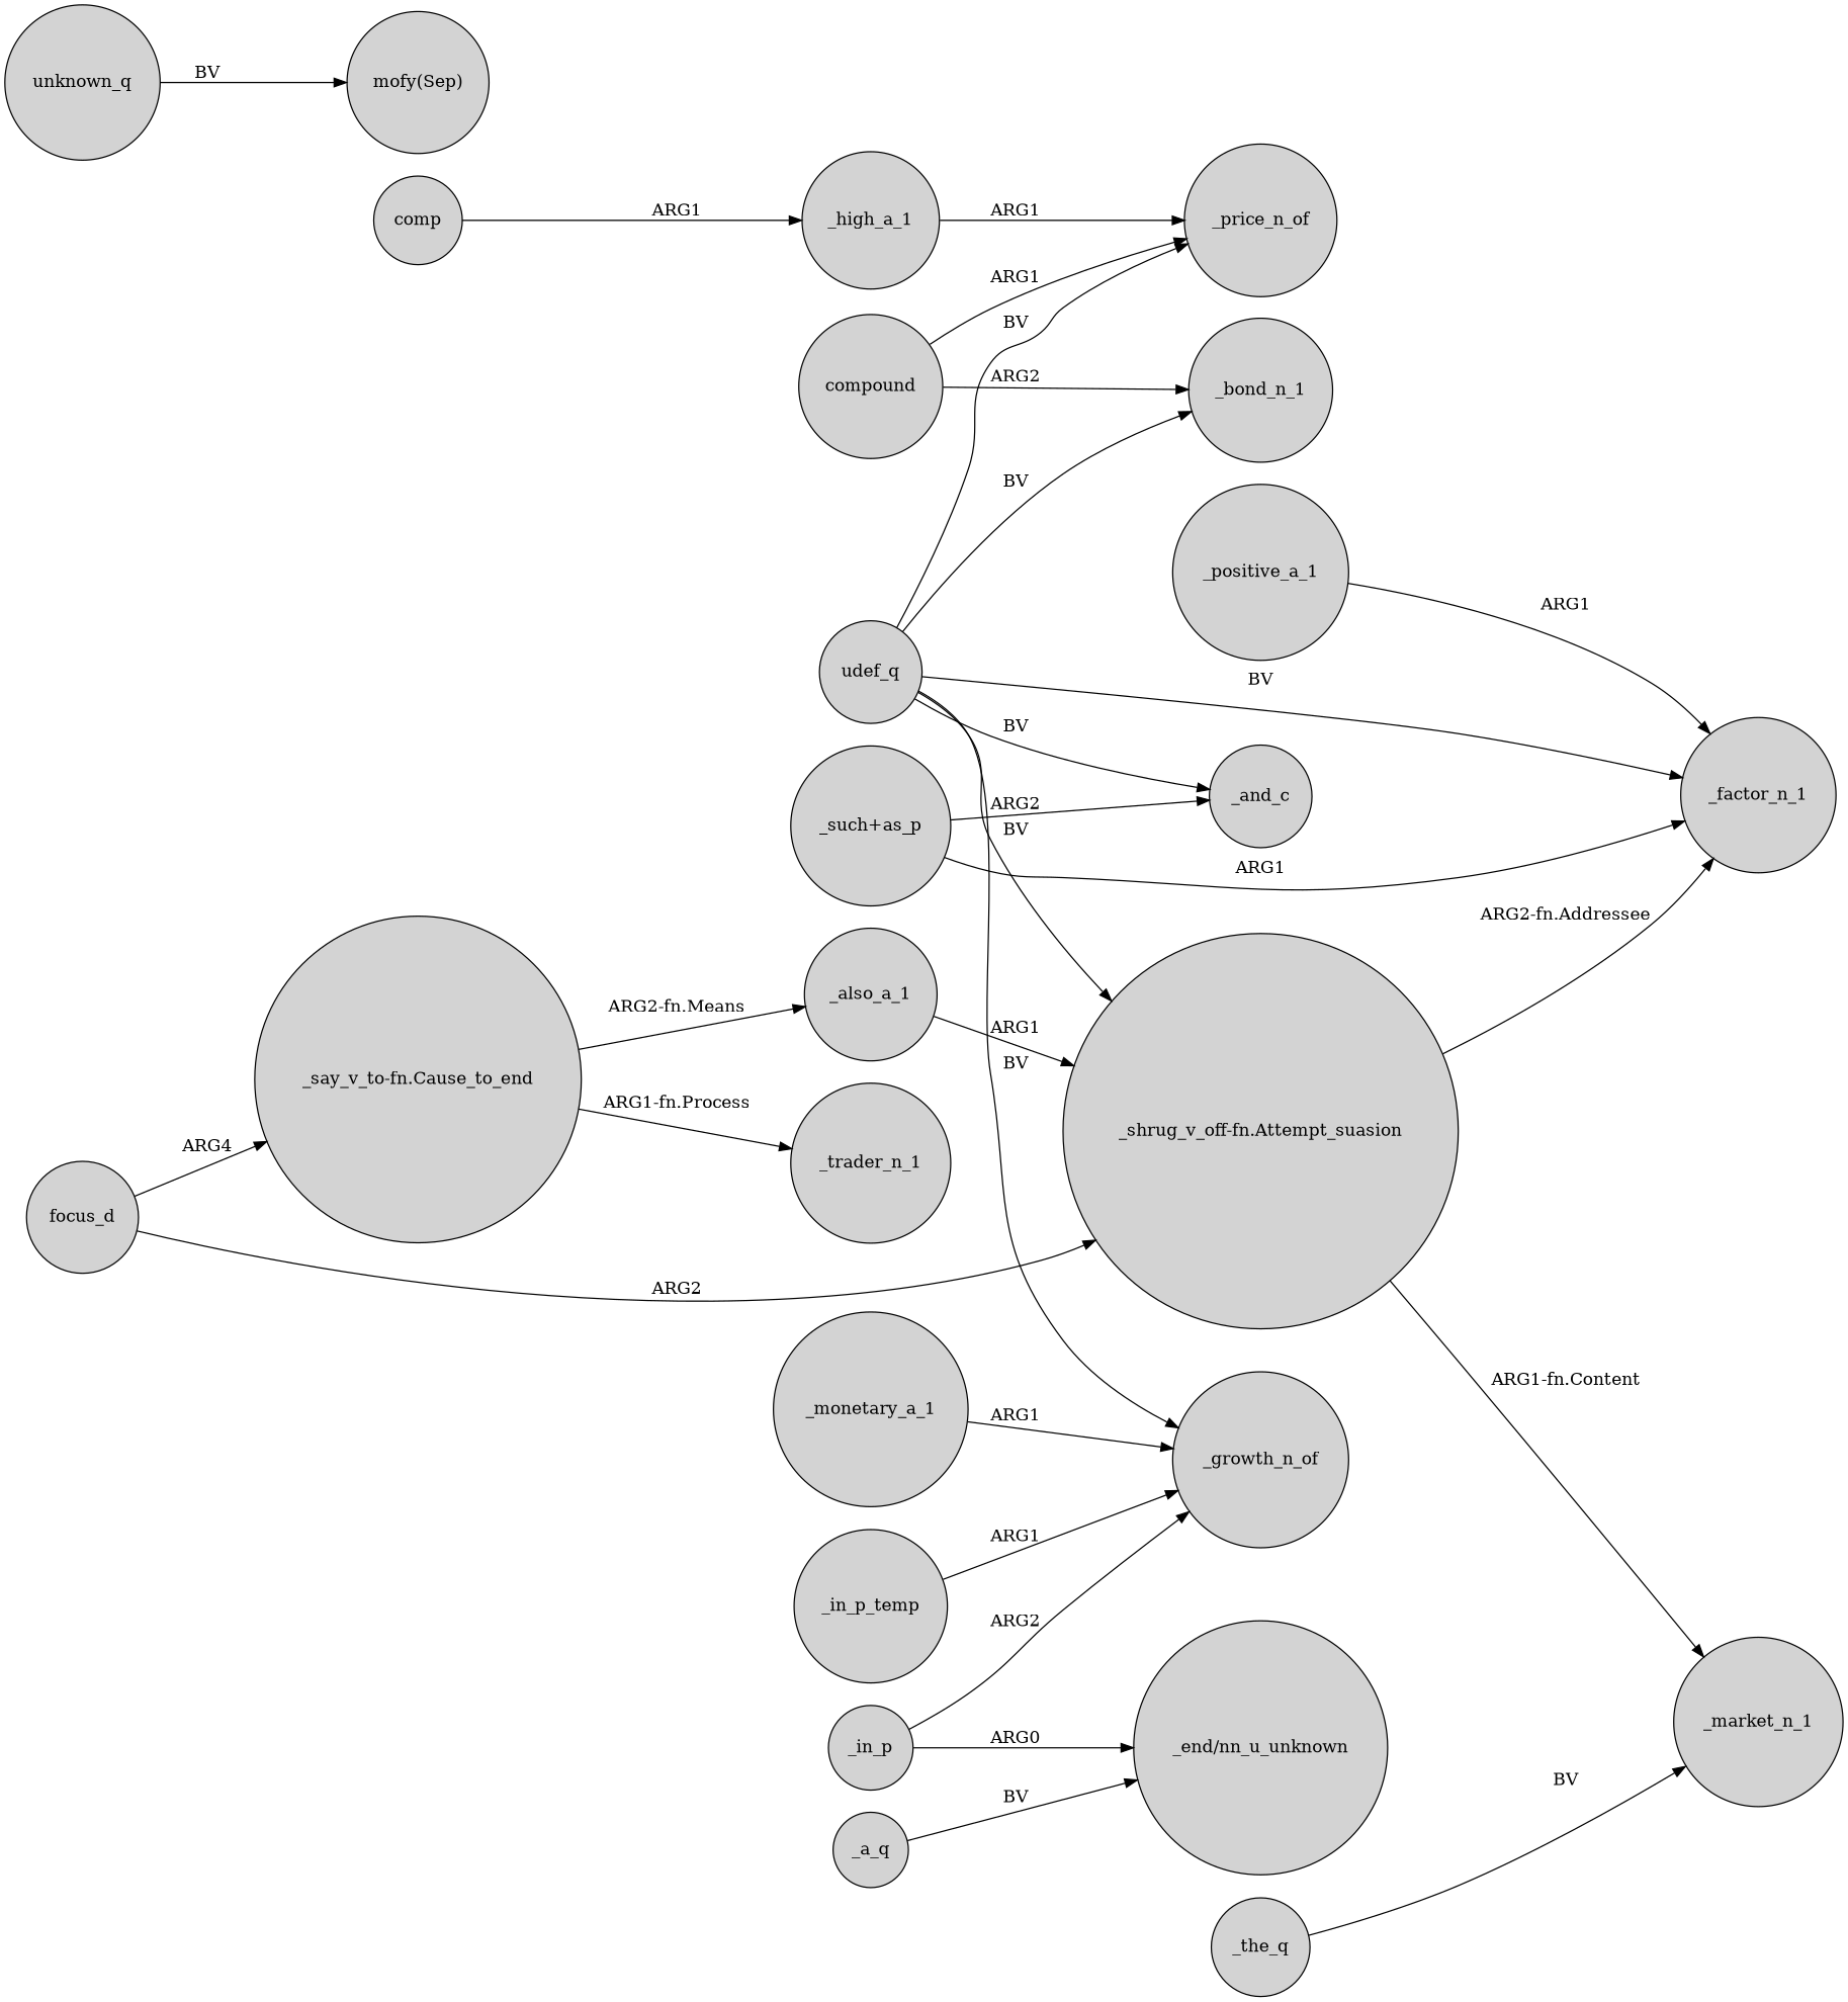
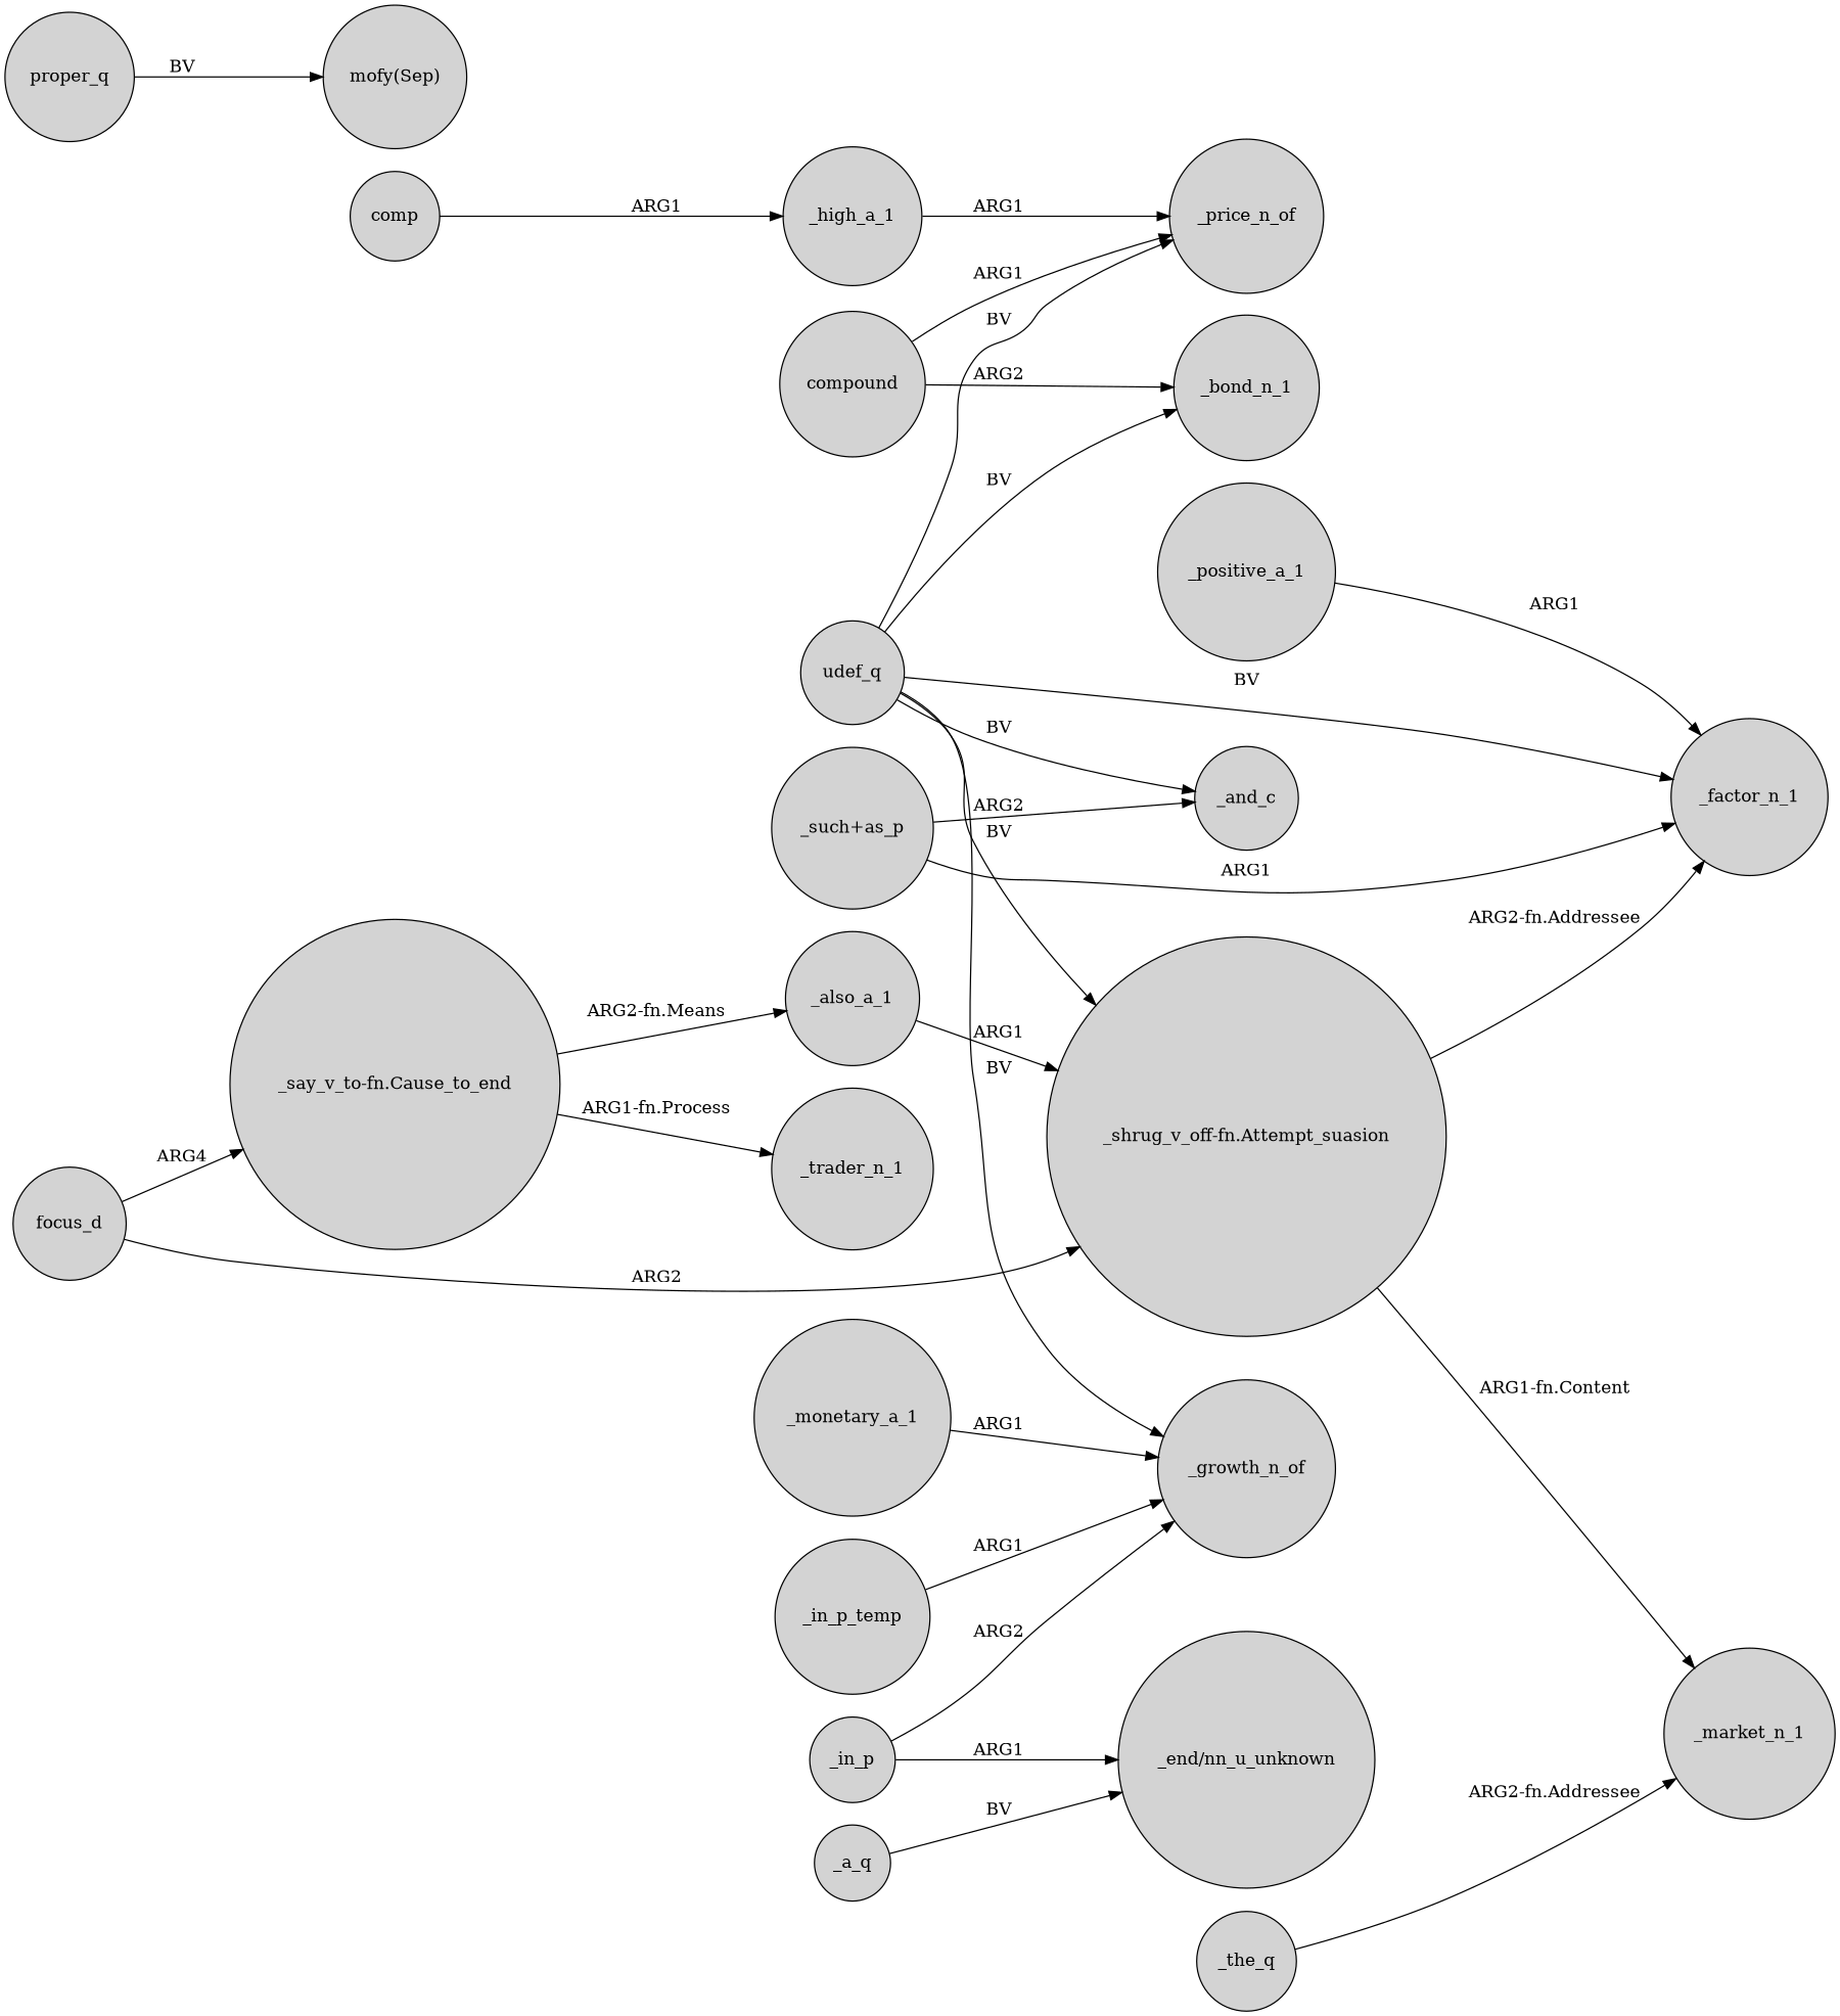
  digraph {
    rankdir=LR
    node [shape=circle style=filled]
    "_say_v_to-fn.Cause_to_end"
    _trader_n_1
    _also_a_1
    "_shrug_v_off-fn.Attempt_suasion"
    udef_q
    _bond_n_1
    _growth_n_of
    _price_n_of
    _and_c
    _factor_n_1
    _market_n_1
    _in_p
    n13 [label="_end/nn_u_unknown"]
    focus_d
    "_such+as_p"
    compound
    _the_q
    _high_a_1
    comp
    _monetary_a_1
    _positive_a_1
-   proper_q [label=unknown_q]
+   proper_q
    "mofy(Sep)"
    _in_p_temp
    _a_q
    "_say_v_to-fn.Cause_to_end" -> _trader_n_1 [label="ARG1-fn.Process"]
    "_say_v_to-fn.Cause_to_end" -> _also_a_1 [label="ARG2-fn.Means"]
    _also_a_1 -> "_shrug_v_off-fn.Attempt_suasion" [label=ARG1]
    "_shrug_v_off-fn.Attempt_suasion" -> _factor_n_1 [label="ARG2-fn.Addressee"]
    "_shrug_v_off-fn.Attempt_suasion" -> _market_n_1 [label="ARG1-fn.Content"]
    udef_q -> "_shrug_v_off-fn.Attempt_suasion" [label=BV]
    udef_q -> _bond_n_1 [label=BV]
    udef_q -> _growth_n_of [label=BV]
    udef_q -> _price_n_of [label=BV]
    udef_q -> _and_c [label=BV]
    udef_q -> _factor_n_1 [label=BV]
    _in_p -> _growth_n_of [label=ARG2]
-   _in_p -> n13 [label=ARG0]
+   _in_p -> n13 [label=ARG1]
    focus_d -> "_say_v_to-fn.Cause_to_end" [label=ARG4]
    focus_d -> "_shrug_v_off-fn.Attempt_suasion" [label=ARG2]
    "_such+as_p" -> _and_c [label=ARG2]
    "_such+as_p" -> _factor_n_1 [label=ARG1]
    compound -> _bond_n_1 [label=ARG2]
    compound -> _price_n_of [label=ARG1]
-   _the_q -> _market_n_1 [label=BV]
+   _the_q -> _market_n_1 [label="ARG2-fn.Addressee"]
    _high_a_1 -> _price_n_of [label=ARG1]
    comp -> _high_a_1 [label=ARG1]
    _monetary_a_1 -> _growth_n_of [label=ARG1]
    _positive_a_1 -> _factor_n_1 [label=ARG1]
    proper_q -> "mofy(Sep)" [label=BV]
    _in_p_temp -> _growth_n_of [label=ARG1]
    _a_q -> n13 [label=BV]
  }
